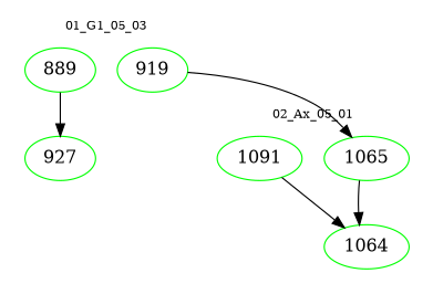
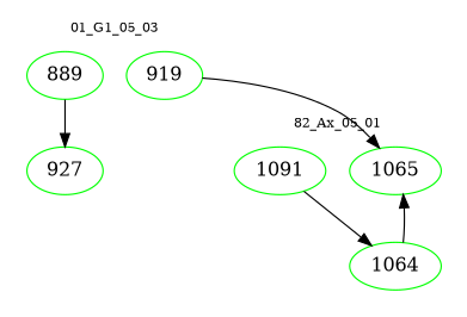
  digraph {
    node [color=green]
    edge [color=black]
    n1 [label=1065]
    n2 [label=1064]
    n3 [label=1091]
    n4 [label=919]
    n5 [label=889]
    n6 [label=927]
    subgraph cluster_1 {
      color=white
      fontsize=10
-     label="02_Ax_05_01"
+     label="82_Ax_05_01"
      n1
      n2
      n3
    }
    subgraph cluster_2 {
      color=white
      fontsize=10
      label="01_G1_05_03"
      n4
      n5
      n6
    }
-   n1 -> n2
+   n2 -> n1
    n3 -> n2
    n4 -> n1
    n5 -> n6
  }
